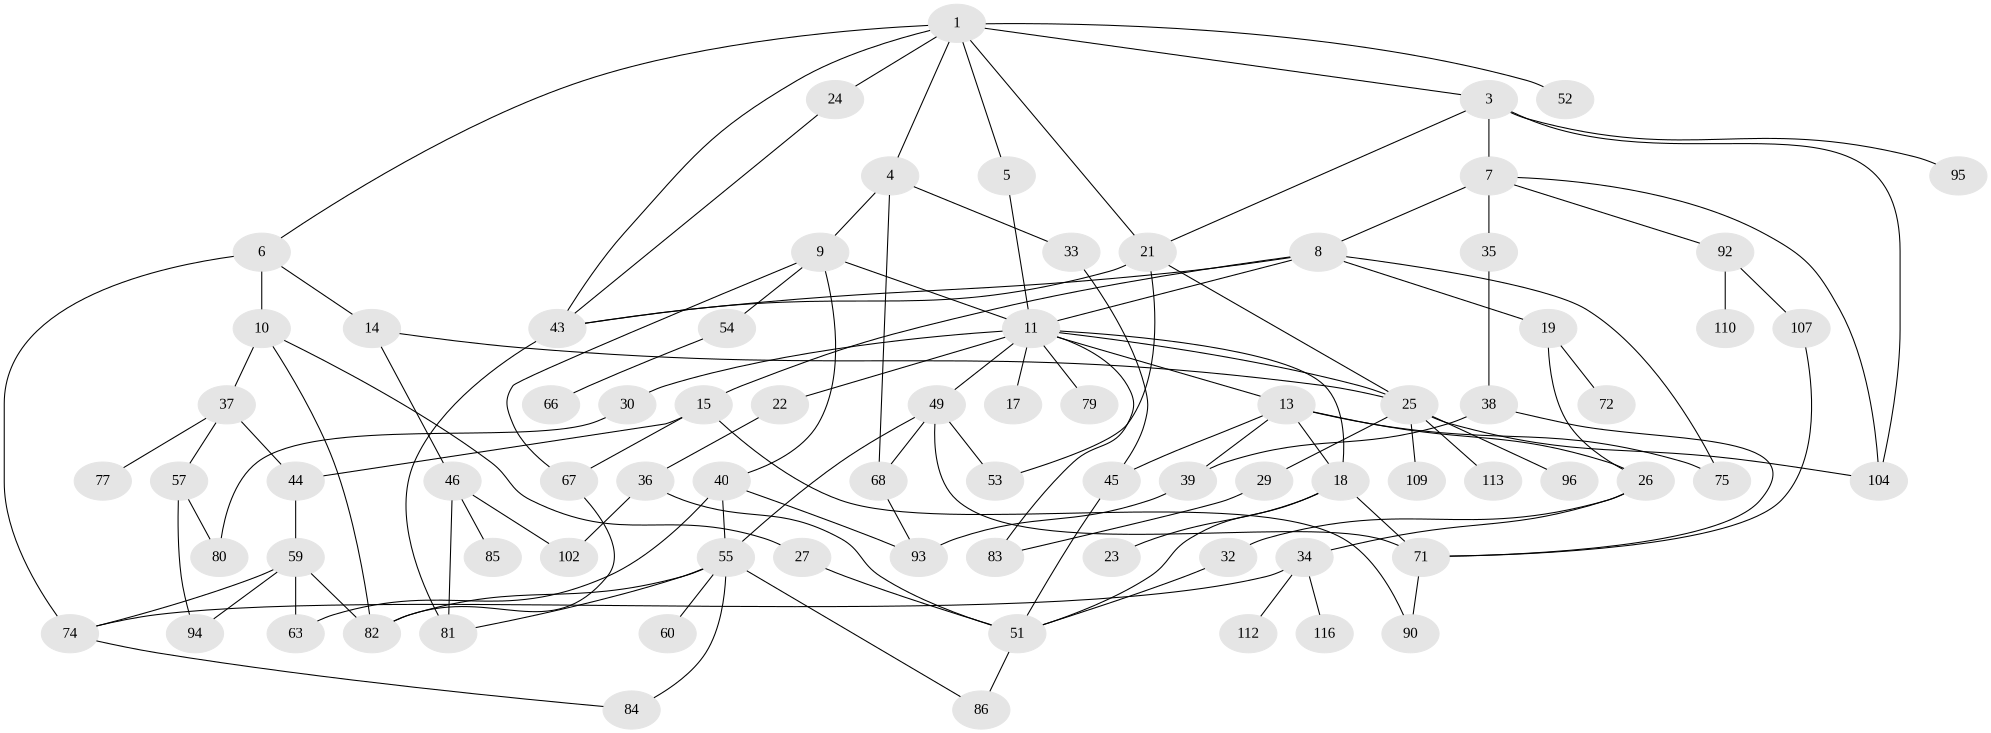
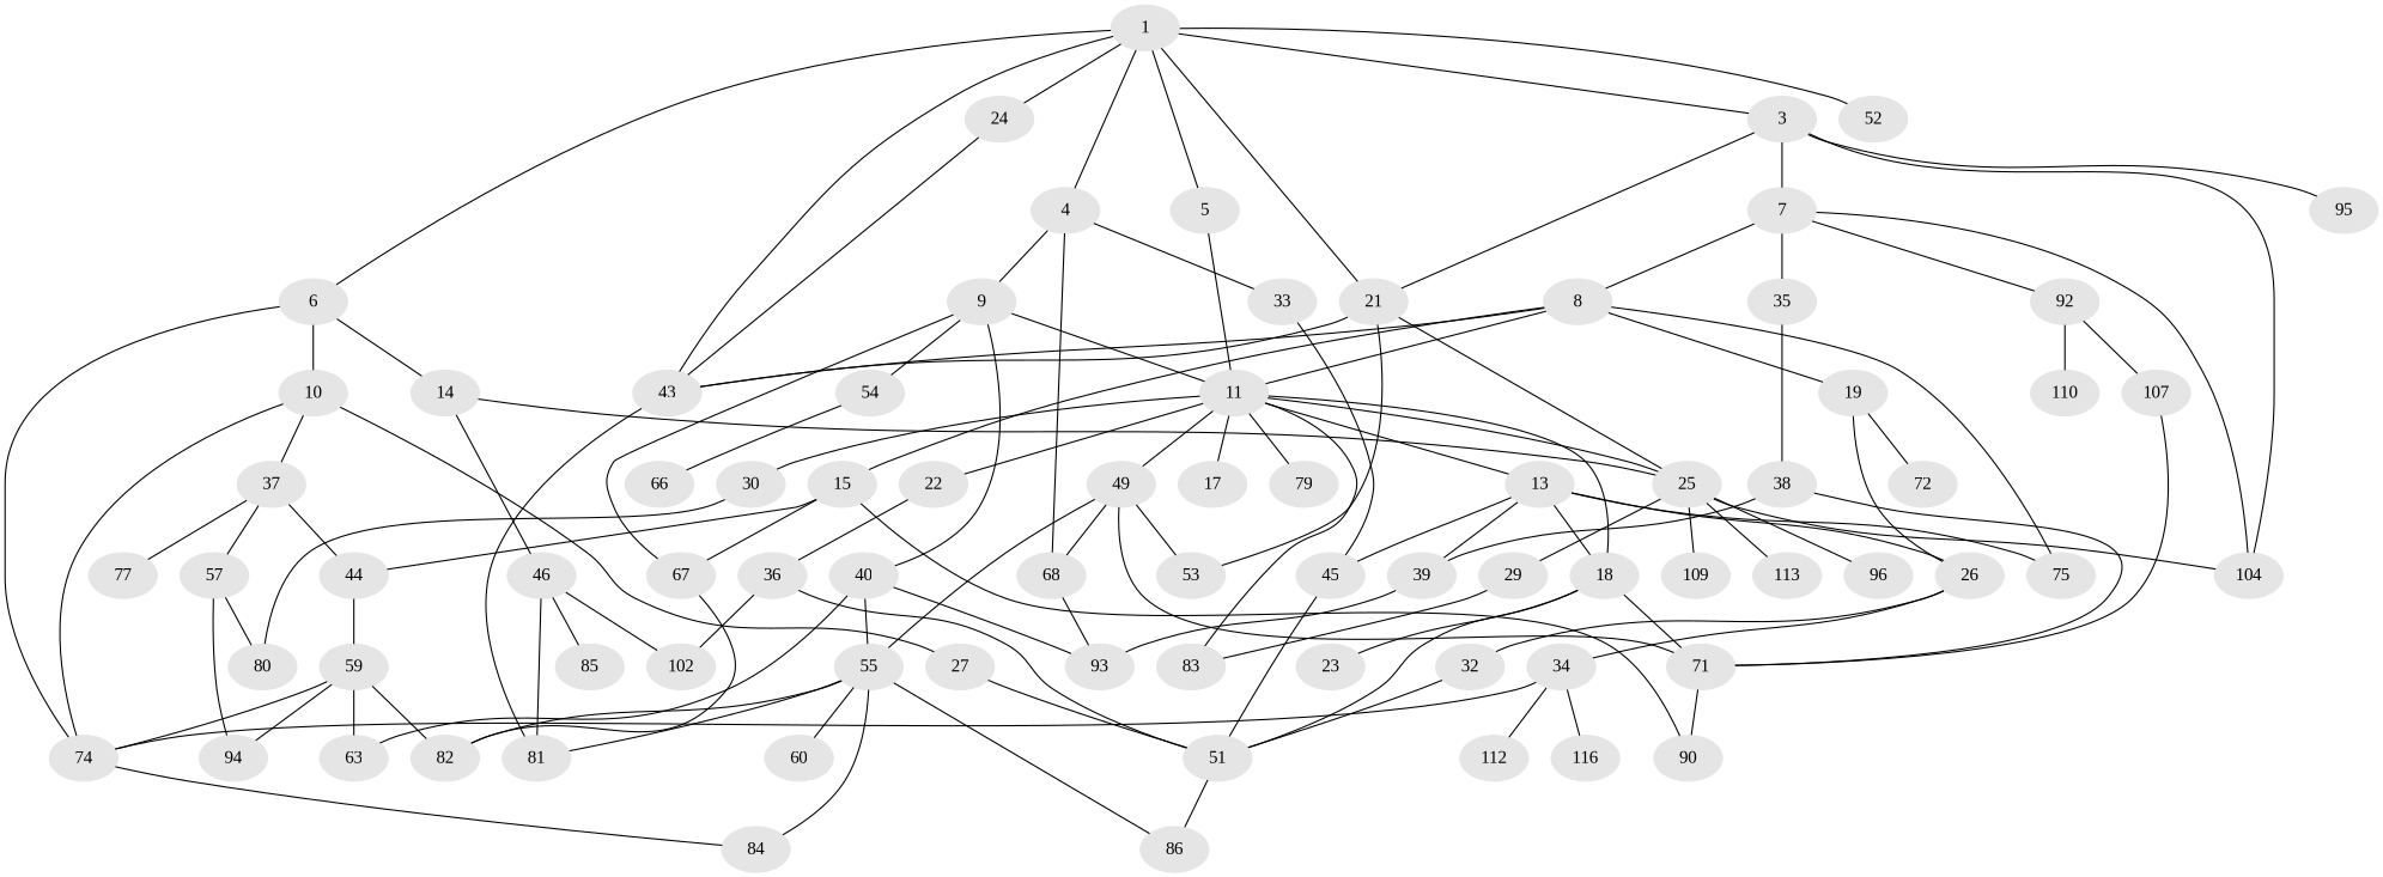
  graph {
    fontname="Liberation Serif"
    node [color=gray90 fontname="Liberation Serif" style=filled]
    edge [fontname="Liberation Serif"]
    1 [super="+2"]
    3 [super="+114"]
    4 [super="+56"]
    5
    6 [super="+98"]
    21 [super="+50"]
    24 [super="+64"]
    43 [super="+115"]
    52 [super="+88"]
    7 [super="+31"]
    95
    104
    9 [super="+41"]
    33
    68
    11 [super="+16"]
    10 [super="+26"]
    14 [super="+87"]
    74 [super="+99"]
    25 [super="+42"]
    53
    81 [super="+105"]
    8 [super="+12"]
    35
    92
    40 [super="+61"]
    54 [super="+58"]
    67
    45 [super="+62"]
    93 [super="+101"]
    13 [super="+108"]
    17
    18 [super="+48"]
    22
    30 [super="+65"]
    49 [super="+70"]
    79
    83
    27 [super="+47"]
    37
    82
    46 [super="+100"]
    84
    15 [super="+73"]
    19 [super="+97"]
    75
    38 [super="+91"]
    107
    110
    44
    90
    n52 [label=26 super="+28"]
    72
    55 [super="+76"]
    63
    66
    51 [super="+69"]
    57 [super="+103"]
    77
    39
    23
    71 [super="+106"]
    36 [super="+111"]
    29
    96
    109
    113
    80
    32
    34 [super="+89"]
    102
    85
    59 [super="+78"]
    86
    112
    116
    94
    60
    1 -- 3
    1 -- 4
    1 -- 5
    1 -- 6
    1 -- 21
    1 -- 24
    1 -- 43
    1 -- 52
    3 -- 21
    3 -- 7 [weight=2]
    3 -- 95
    3 -- 104
    4 -- 9
    4 -- 33
    4 -- 68
    5 -- 11
    6 -- 10
    6 -- 14
    6 -- 74 [weight=2]
    21 -- 43
    21 -- 25
    21 -- 53
    24 -- 43
    43 -- 81
    7 -- 104
    7 -- 8
    7 -- 35
    7 -- 92
    9 -- 11
    9 -- 40
    9 -- 54
    9 -- 67
    33 -- 45
    68 -- 93
    11 -- 25
    11 -- 13
    11 -- 17
    11 -- 18
    11 -- 22
    11 -- 30
    11 -- 49
    11 -- 79
    11 -- 83
    10 -- 27
    10 -- 37
-   10 -- 82
+   10 -- 74
    14 -- 25
    14 -- 46
    74 -- 84
    25 -- 104
    25 -- 29
    25 -- 96
    25 -- 109
    25 -- 113
    8 -- 43
    8 -- 11
    8 -- 15
    8 -- 19
    8 -- 75
    35 -- 38
    92 -- 107
    92 -- 110
    40 -- 93
    40 -- 55
    40 -- 63
    54 -- 66
    67 -- 82
    45 -- 51
    13 -- 45
    13 -- 18
    13 -- 75
    13 -- n52
    13 -- 39
    18 -- 51
    18 -- 23
    18 -- 71
    22 -- 36
    30 -- 80
    49 -- 68
    49 -- 53
    49 -- 55
    49 -- 71
    27 -- 51
    37 -- 44
    37 -- 57
    37 -- 77
    46 -- 81
    46 -- 102
    46 -- 85
    15 -- 67
    15 -- 44
    15 -- 90
    19 -- n52
    19 -- 72
    38 -- 39
    38 -- 71
    107 -- 71
    44 -- 59
    n52 -- 32
    n52 -- 34
    55 -- 81
    55 -- 82
    55 -- 84
    55 -- 86
    55 -- 60
    51 -- 86
    57 -- 80
    57 -- 94
    39 -- 93
    71 -- 90
    36 -- 51
    36 -- 102
    29 -- 83
    32 -- 51
    34 -- 74
    34 -- 112
    34 -- 116
    59 -- 74
    59 -- 82
    59 -- 63
    59 -- 94
  }
